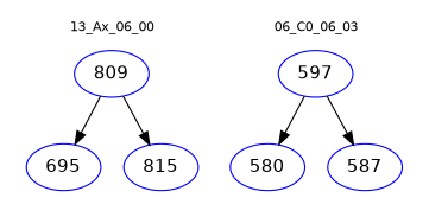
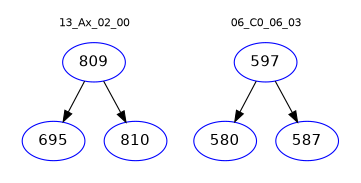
  digraph {
    fontname="DejaVu Sans"
    node [color=blue fontname="DejaVu Sans"]
    edge [color=black fontname="DejaVu Sans"]
    n1 [label=809]
    n2 [label=695]
-   n3 [label=815]
+   n3 [label=810]
    n4 [label=597]
    n5 [label=580]
    n6 [label=587]
    subgraph cluster_1 {
      color=white
      fontsize=10
-     label="13_Ax_06_00"
+     label="13_Ax_02_00"
      n1
      n2
      n3
    }
    subgraph cluster_2 {
      color=white
      fontsize=10
      label="06_C0_06_03"
      n4
      n5
      n6
    }
    n1 -> n2
    n1 -> n3
    n4 -> n5
    n4 -> n6
  }
